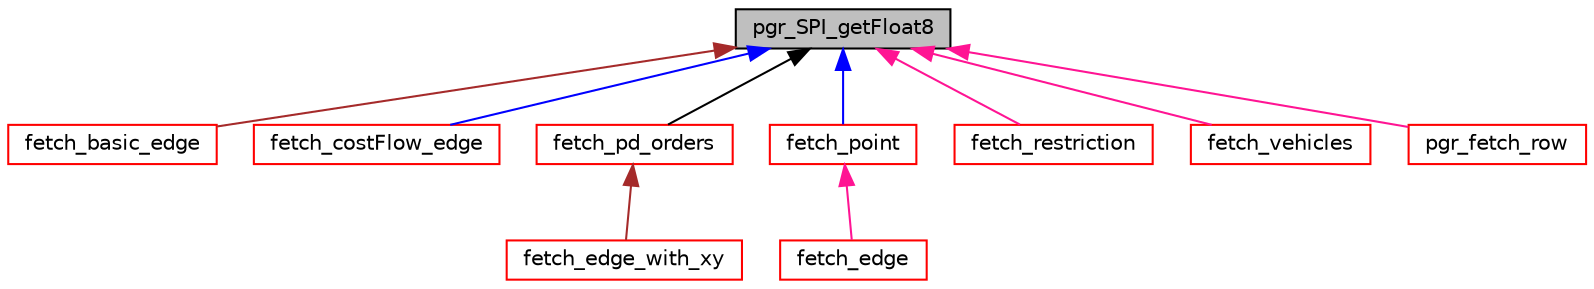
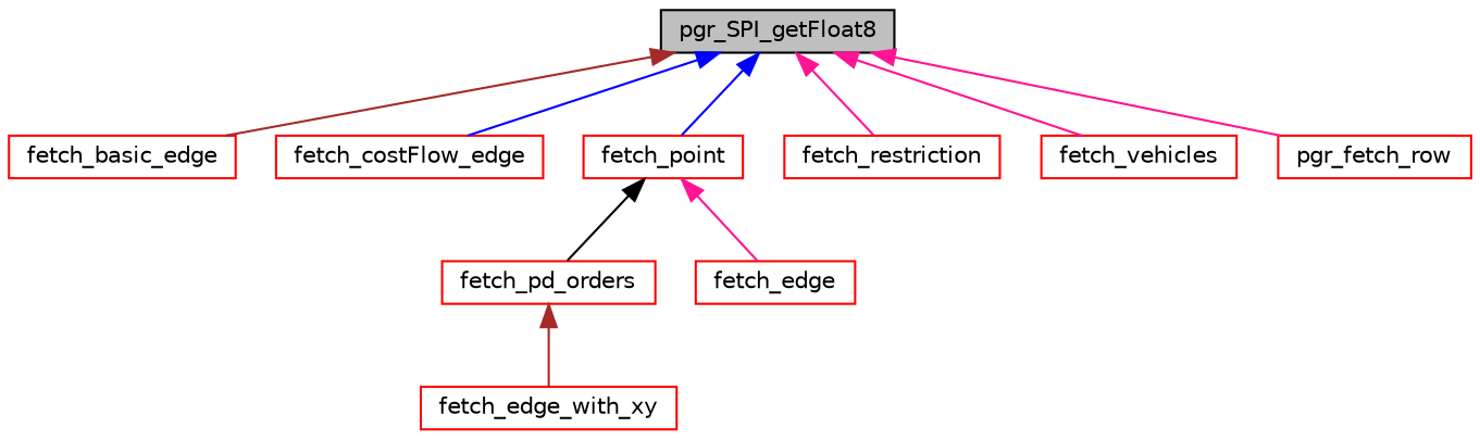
  digraph {
    rankdir=TB
    node [color=red fillcolor=white fontname=Helvetica fontsize=10 shape=record style=filled]
    edge [color=deeppink dir=back fontname=Helvetica fontsize=10 labelfontname=Helvetica labelfontsize=10 style=solid]
    n1 [color=black fillcolor=grey75 fontcolor=black height=0.2 label=pgr_SPI_getFloat8 width=0.4]
    n2 [height=0.2 label=fetch_basic_edge width=0.4]
    n3 [height=0.2 label=fetch_costFlow_edge width=0.4]
    n4 [height=0.2 label=fetch_pd_orders width=0.4]
    n5 [height=0.2 label=fetch_point width=0.4]
    n6 [height=0.2 label=fetch_restriction width=0.4]
    n7 [height=0.2 label=fetch_vehicles width=0.4]
    n8 [height=0.2 label=pgr_fetch_row width=0.4]
    n9 [height=0.2 label=fetch_edge width=0.4]
    n10 [height=0.2 label=fetch_edge_with_xy width=0.4]
    n1 -> n2 [color=brown]
    n1 -> n3 [color=blue]
-   n1 -> n4 [color=black]
+   n5 -> n4 [color=black]
    n1 -> n5 [color=blue]
    n1 -> n6
    n1 -> n7
    n1 -> n8
    n4 -> n10 [color=brown]
    n5 -> n9
  }
